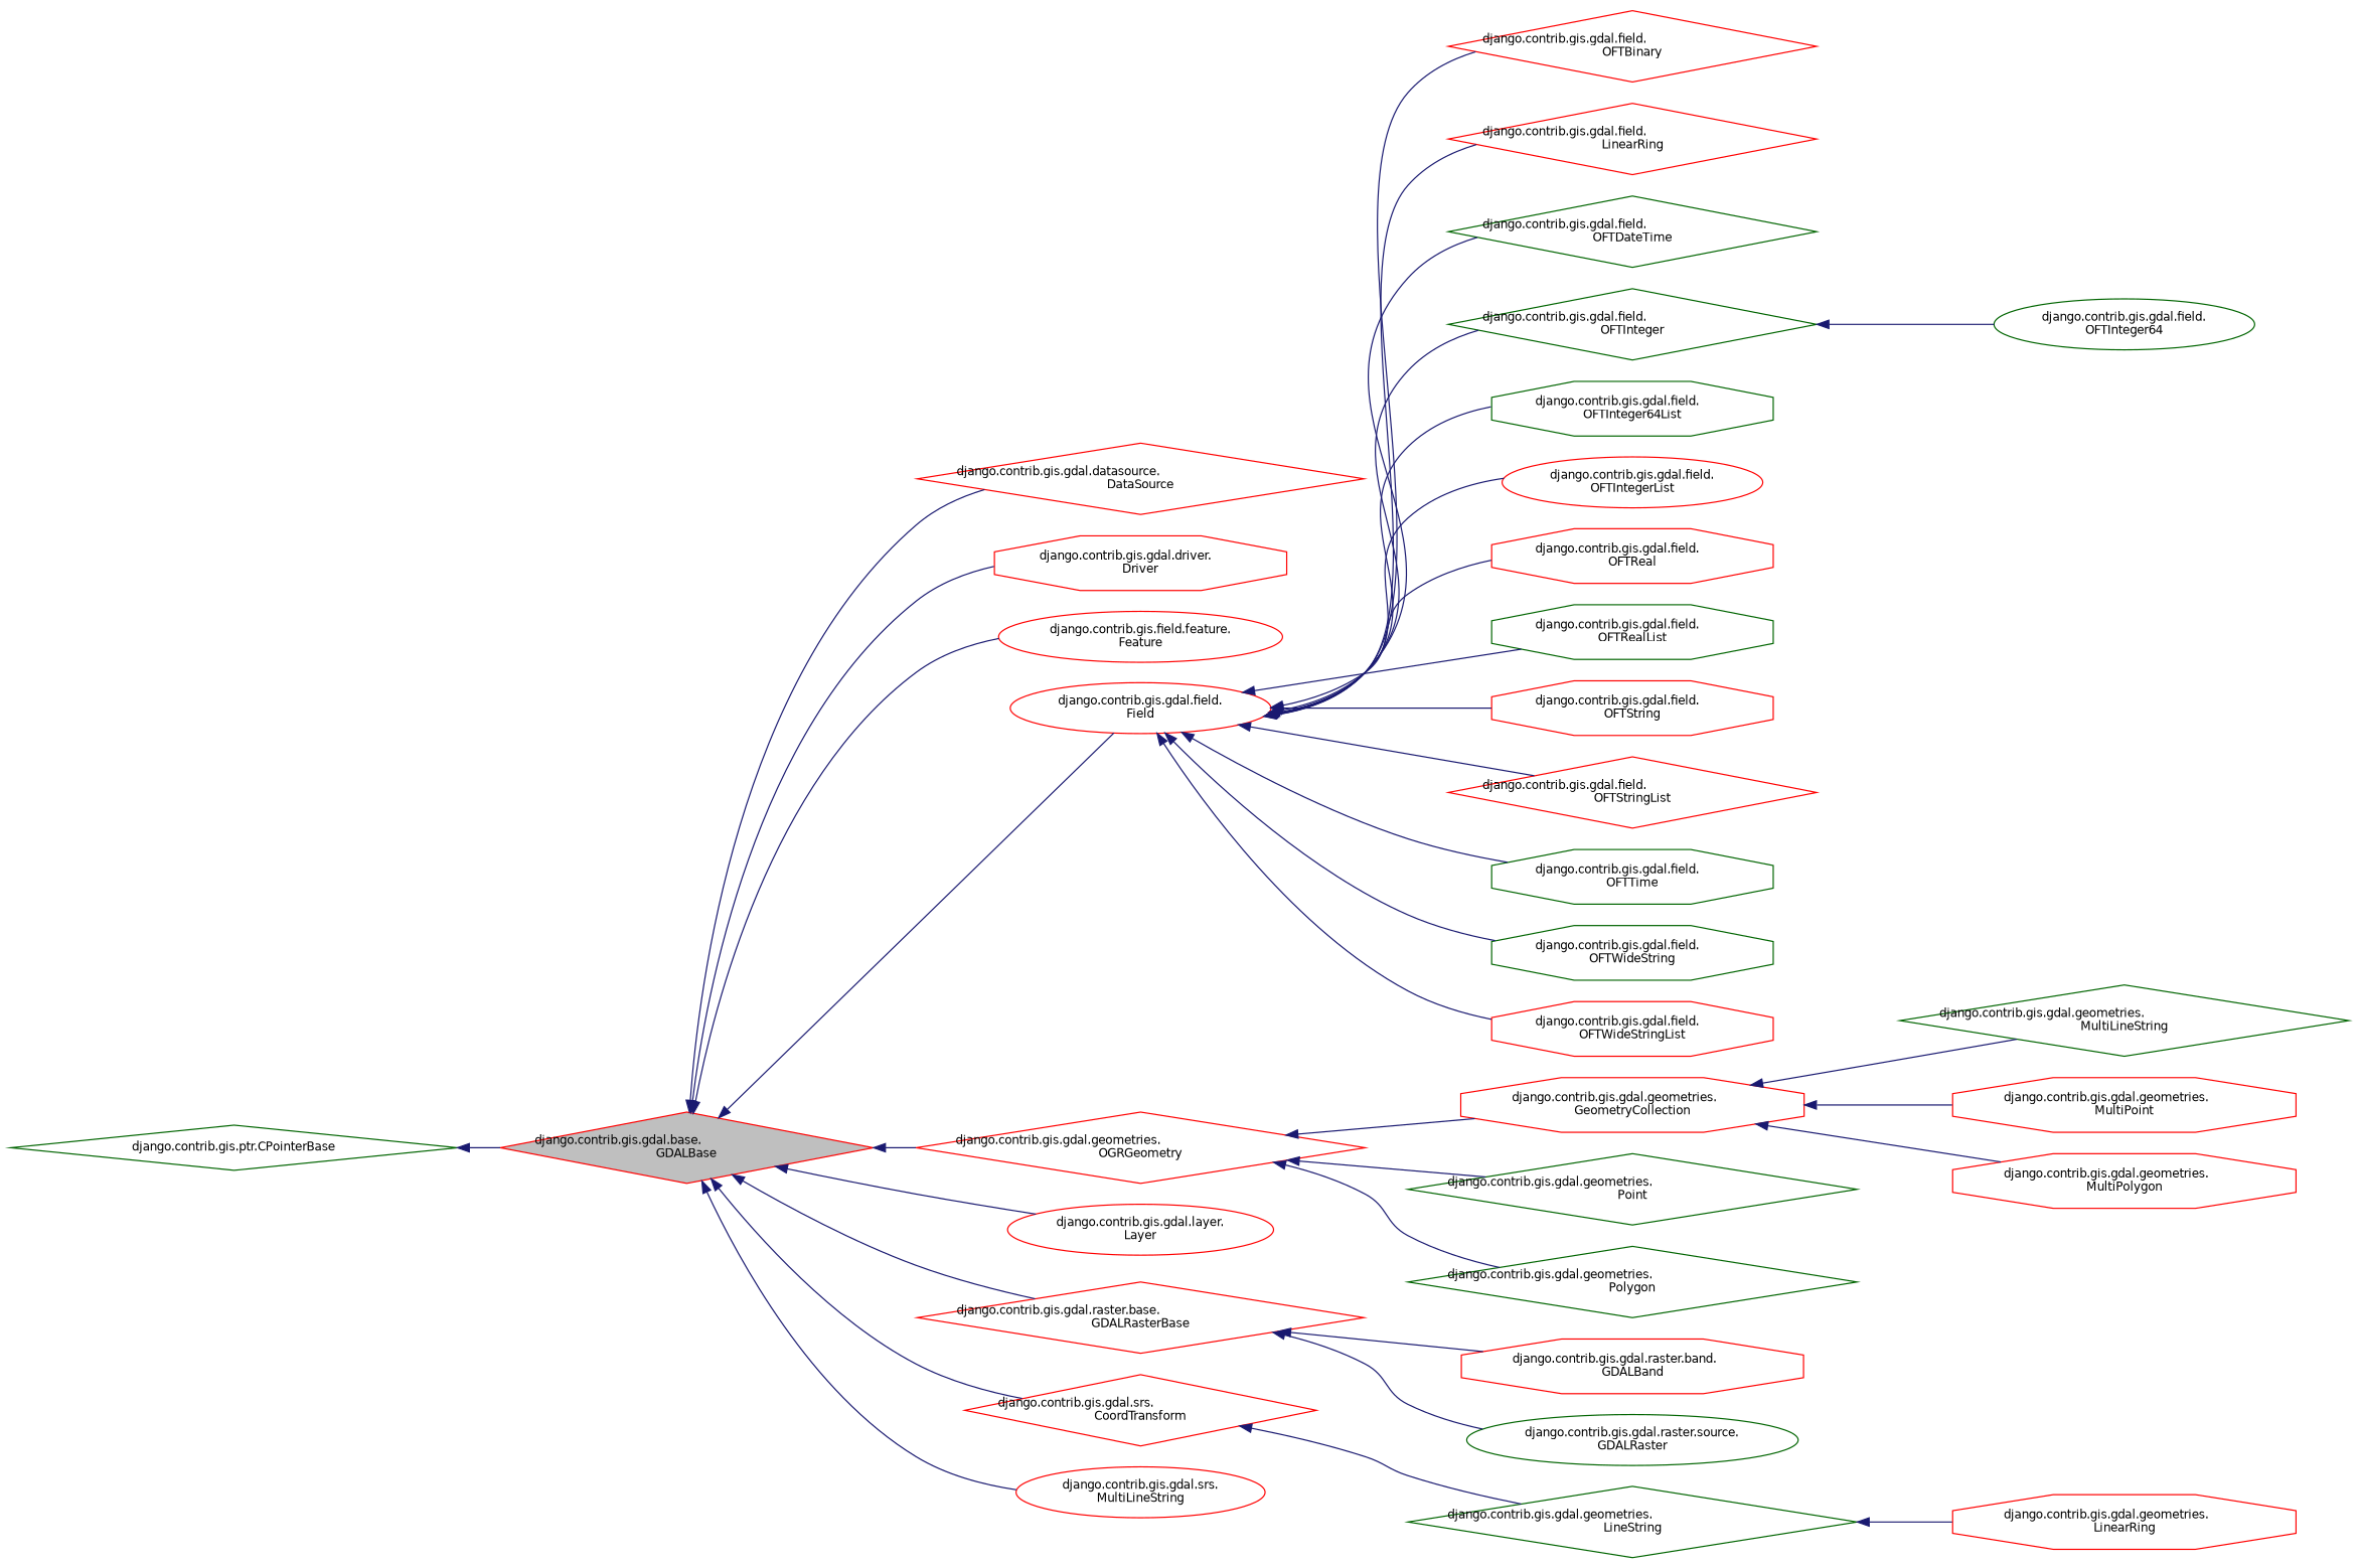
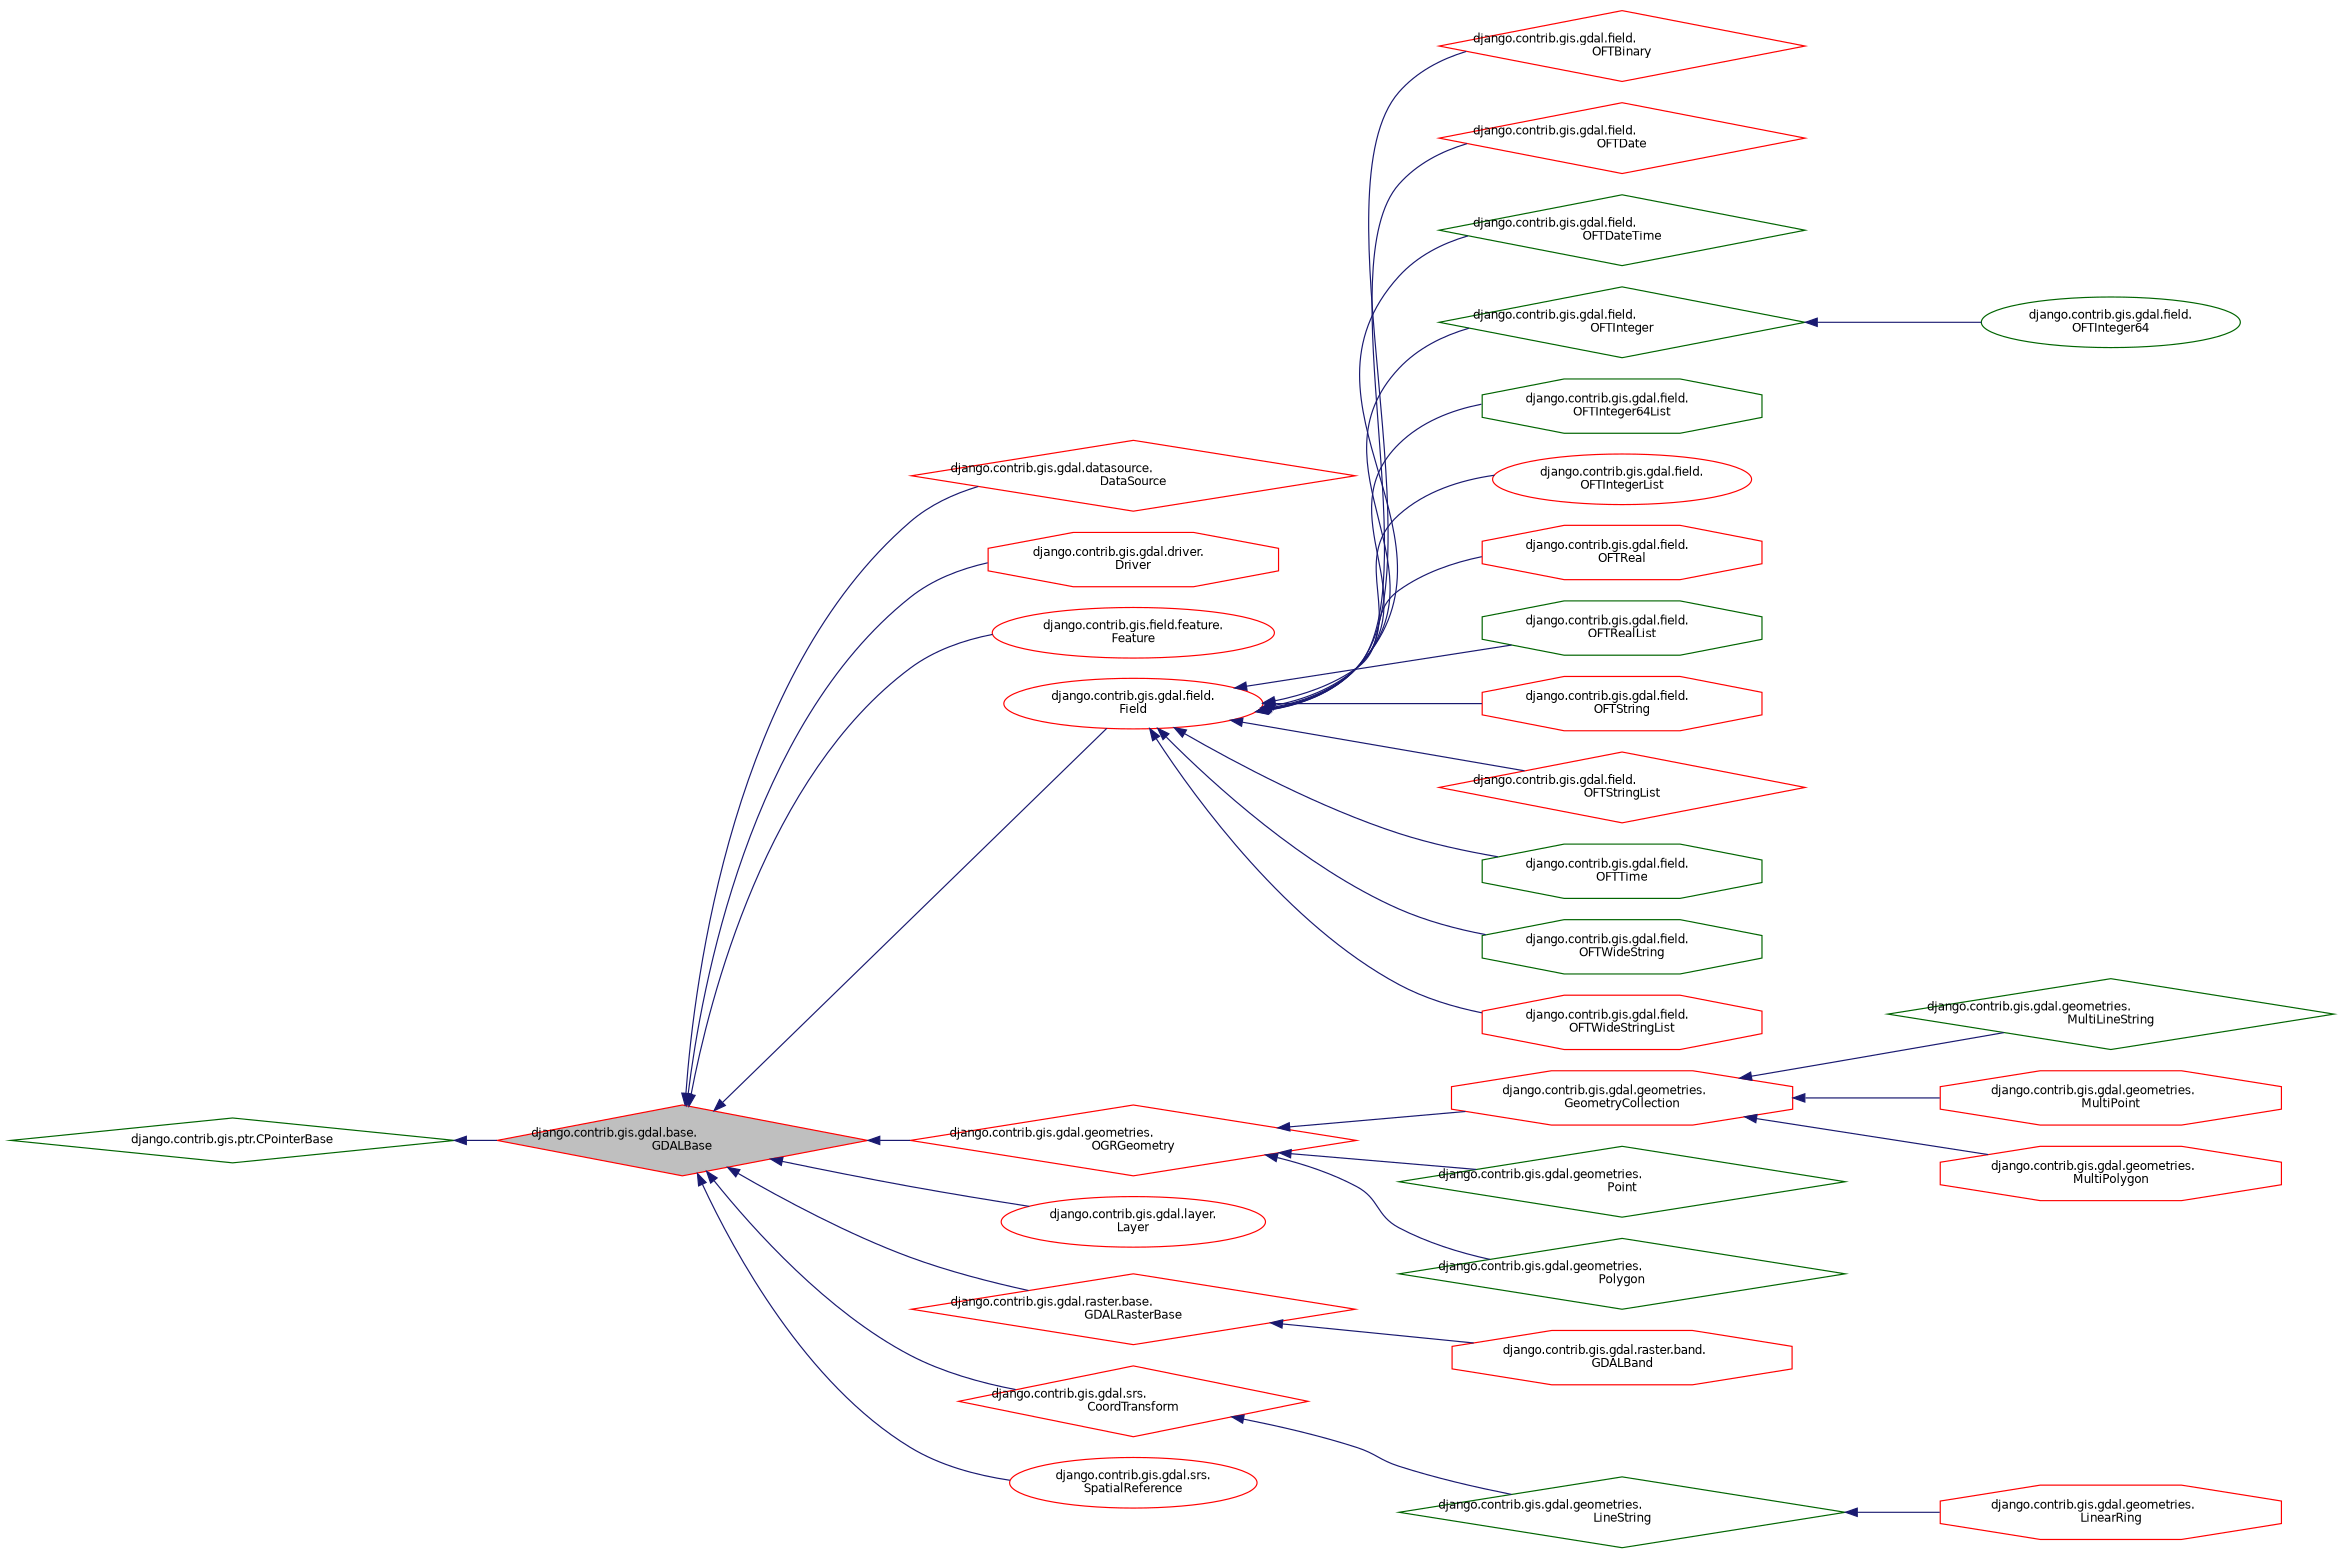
  digraph {
    rankdir=LR
    node [color=red fillcolor=white fontname=Helvetica fontsize=10 shape=diamond style=filled]
    edge [color=midnightblue dir=back fontname=Helvetica fontsize=10 labelfontname=Helvetica labelfontsize=10 style=solid]
    n1 [fillcolor=grey75 fontcolor=black height=0.2 label="django.contrib.gis.gdal.base.\lGDALBase" width=0.4]
    n2 [height=0.2 label="django.contrib.gis.gdal.datasource.\lDataSource" width=0.4]
    n3 [height=0.2 label="django.contrib.gis.gdal.driver.\lDriver" shape=octagon width=0.4]
    n4 [height=0.2 label="django.contrib.gis.field.feature.\lFeature" shape=ellipse width=0.4]
    n5 [height=0.2 label="django.contrib.gis.gdal.field.\lField" shape=ellipse width=0.4]
    n6 [height=0.2 label="django.contrib.gis.gdal.geometries.\lOGRGeometry" width=0.4]
    n7 [height=0.2 label="django.contrib.gis.gdal.layer.\lLayer" shape=ellipse width=0.4]
    n8 [height=0.2 label="django.contrib.gis.gdal.raster.base.\lGDALRasterBase" width=0.4]
    n9 [height=0.2 label="django.contrib.gis.gdal.srs.\lCoordTransform" width=0.4]
-   n10 [height=0.2 label="django.contrib.gis.gdal.srs.\lMultiLineString" shape=ellipse width=0.4]
+   n10 [height=0.2 label="django.contrib.gis.gdal.srs.\lSpatialReference" shape=ellipse width=0.4]
    n11 [height=0.2 label="django.contrib.gis.gdal.field.\lOFTBinary" width=0.4]
-   n12 [height=0.2 label="django.contrib.gis.gdal.field.\lLinearRing" width=0.4]
+   n12 [height=0.2 label="django.contrib.gis.gdal.field.\lOFTDate" width=0.4]
    n13 [color=darkgreen height=0.2 label="django.contrib.gis.gdal.field.\lOFTDateTime" width=0.4]
    n14 [color=darkgreen height=0.2 label="django.contrib.gis.gdal.field.\lOFTInteger" width=0.4]
    n15 [color=darkgreen height=0.2 label="django.contrib.gis.gdal.field.\lOFTInteger64List" shape=octagon width=0.4]
    n16 [height=0.2 label="django.contrib.gis.gdal.field.\lOFTIntegerList" shape=ellipse width=0.4]
    n17 [height=0.2 label="django.contrib.gis.gdal.field.\lOFTReal" shape=octagon width=0.4]
    n18 [color=darkgreen height=0.2 label="django.contrib.gis.gdal.field.\lOFTRealList" shape=octagon width=0.4]
    n19 [height=0.2 label="django.contrib.gis.gdal.field.\lOFTString" shape=octagon width=0.4]
    n20 [height=0.2 label="django.contrib.gis.gdal.field.\lOFTStringList" width=0.4]
    n21 [color=darkgreen height=0.2 label="django.contrib.gis.gdal.field.\lOFTTime" shape=octagon width=0.4]
    n22 [color=darkgreen height=0.2 label="django.contrib.gis.gdal.field.\lOFTWideString" shape=octagon width=0.4]
    n23 [height=0.2 label="django.contrib.gis.gdal.field.\lOFTWideStringList" shape=octagon width=0.4]
    n24 [height=0.2 label="django.contrib.gis.gdal.geometries.\lGeometryCollection" shape=octagon width=0.4]
    n25 [color=darkgreen height=0.2 label="django.contrib.gis.gdal.geometries.\lPoint" width=0.4]
    n26 [color=darkgreen height=0.2 label="django.contrib.gis.gdal.geometries.\lPolygon" width=0.4]
    n27 [height=0.2 label="django.contrib.gis.gdal.raster.band.\lGDALBand" shape=octagon width=0.4]
-   n28 [color=darkgreen height=0.2 label="django.contrib.gis.gdal.raster.source.\lGDALRaster" shape=ellipse width=0.4]
    n29 [color=darkgreen height=0.2 label="django.contrib.gis.gdal.geometries.\lLineString" width=0.4]
    n30 [color=darkgreen height=0.2 label="django.contrib.gis.ptr.CPointerBase" width=0.4]
    n31 [color=darkgreen height=0.2 label="django.contrib.gis.gdal.field.\lOFTInteger64" shape=ellipse width=0.4]
    n32 [color=darkgreen height=0.2 label="django.contrib.gis.gdal.geometries.\lMultiLineString" width=0.4]
    n33 [height=0.2 label="django.contrib.gis.gdal.geometries.\lMultiPoint" shape=octagon width=0.4]
    n34 [height=0.2 label="django.contrib.gis.gdal.geometries.\lMultiPolygon" shape=octagon width=0.4]
    n35 [height=0.2 label="django.contrib.gis.gdal.geometries.\lLinearRing" shape=octagon width=0.4]
    n1 -> n2
    n1 -> n3
    n1 -> n4
    n1 -> n5
    n1 -> n6
    n1 -> n7
    n1 -> n8
    n1 -> n9
    n1 -> n10
    n5 -> n11
    n5 -> n12
    n5 -> n13
    n5 -> n14
    n5 -> n15
    n5 -> n16
    n5 -> n17
    n5 -> n18
    n5 -> n19
    n5 -> n20
    n5 -> n21
    n5 -> n22
    n5 -> n23
    n6 -> n24
    n6 -> n25
    n6 -> n26
    n8 -> n27
-   n8 -> n28
    n9 -> n29
    n14 -> n31
    n24 -> n32
    n24 -> n33
    n24 -> n34
    n29 -> n35
    n30 -> n1
  }
